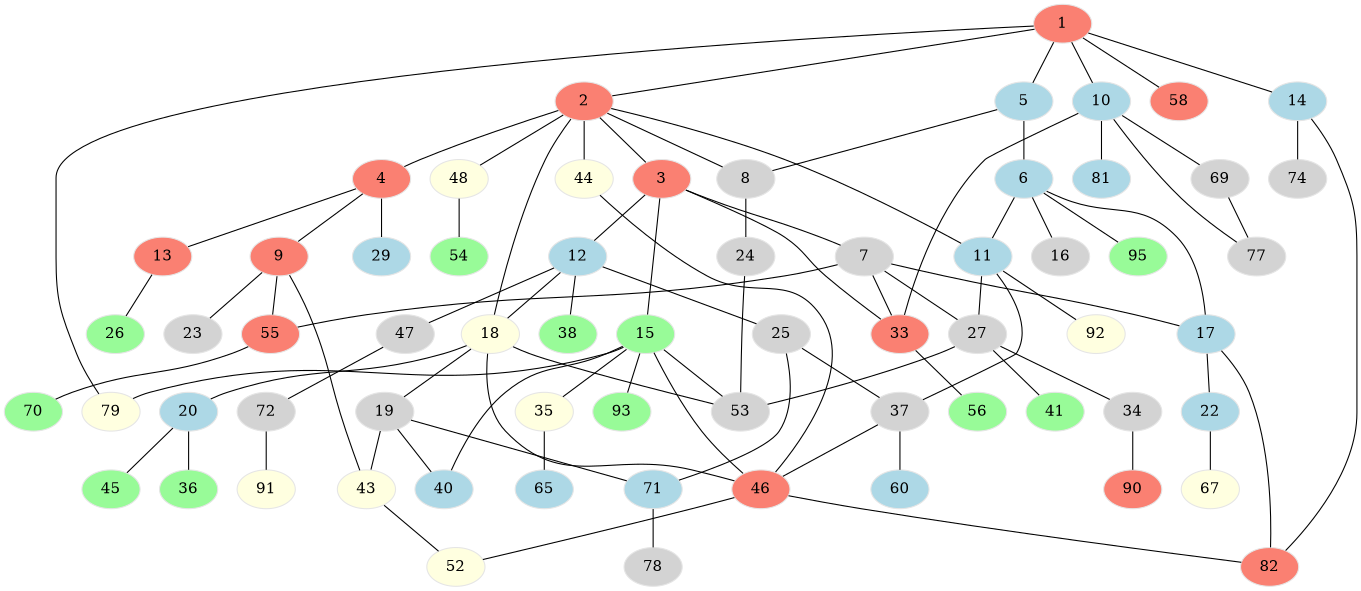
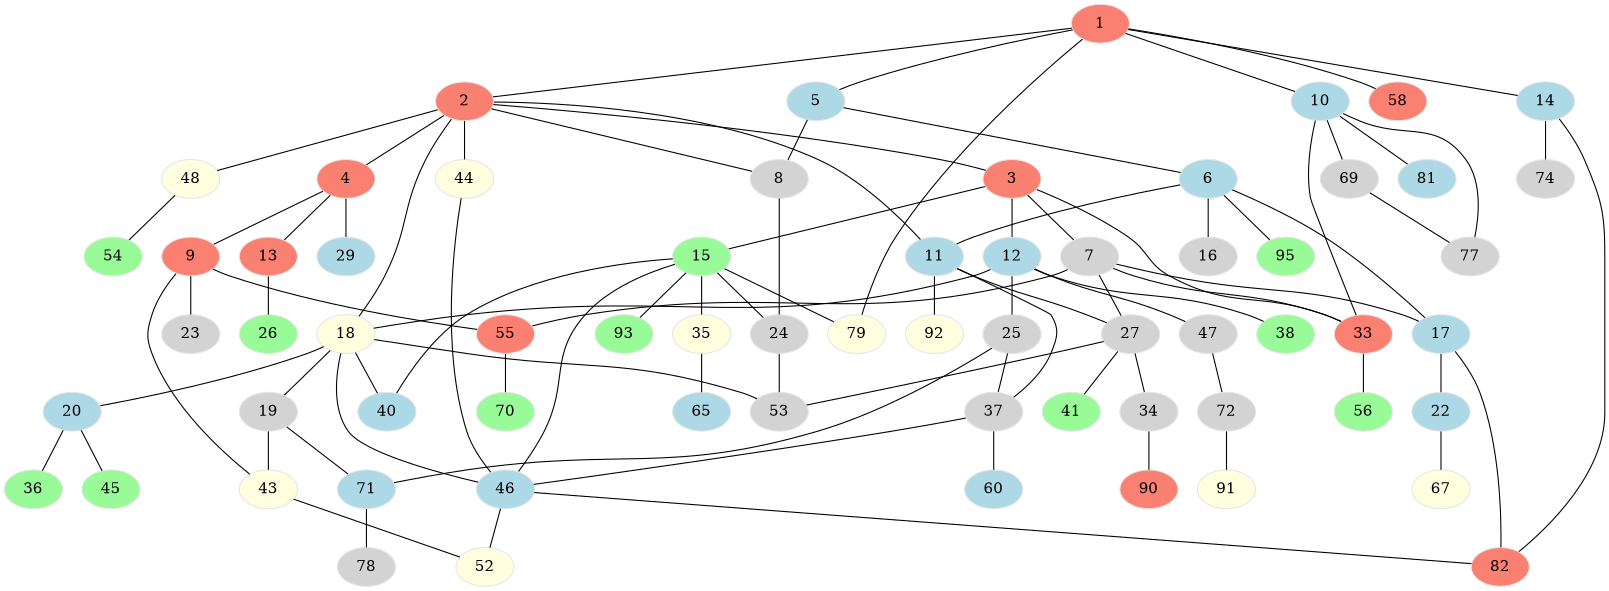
  graph {
    node [color=gray90 fillcolor=lightgrey style=filled]
    1 [fillcolor=salmon super="+100"]
    2 [fillcolor=salmon]
    5 [fillcolor=lightblue]
    10 [fillcolor=lightblue super="+42"]
    14 [fillcolor=lightblue]
    58 [fillcolor=salmon super="+85"]
    79 [fillcolor=lightyellow]
    3 [fillcolor=salmon super="+98"]
    4 [fillcolor=salmon super="+21"]
    8 [super="+86"]
    11 [fillcolor=lightblue super="+63"]
    18 [fillcolor=lightyellow super="+30"]
    44 [fillcolor=lightyellow]
    48 [fillcolor=lightyellow super="+59"]
    6 [fillcolor=lightblue super="+64"]
    33 [fillcolor=salmon super="+74"]
    69
    81 [fillcolor=lightblue]
    77 [super="+97"]
    n20 [label=74]
    82 [fillcolor=salmon super="+89"]
    7 [super="+31"]
    12 [fillcolor=lightblue super="+28"]
    15 [fillcolor=palegreen super="+76"]
    9 [fillcolor=salmon super="+94"]
    13 [fillcolor=salmon]
    29 [fillcolor=lightblue]
    24 [super="+57"]
    27 [super="+62"]
    37 [super="+51"]
    92 [fillcolor=lightyellow]
-   46 [fillcolor=salmon super="+49"]
+   46 [fillcolor=lightblue super="+49"]
    19 [super="+39"]
    20 [fillcolor=lightblue super="+32"]
    53 [super="+87"]
    54 [fillcolor=palegreen]
    17 [fillcolor=lightblue super="+68"]
    55 [fillcolor=salmon super="+61"]
    25 [super="+84"]
    38 [fillcolor=palegreen super="+50"]
    47
    35 [fillcolor=lightyellow super="+66"]
    40 [fillcolor=lightblue]
    93 [fillcolor=palegreen]
    56 [fillcolor=palegreen]
    23
    43 [fillcolor=lightyellow super="+83"]
    26 [fillcolor=palegreen super="+96"]
    16
    95 [fillcolor=palegreen]
    22 [fillcolor=lightblue]
    34
    41 [fillcolor=palegreen]
    70 [fillcolor=palegreen]
    52 [fillcolor=lightyellow]
    60 [fillcolor=lightblue super="+80"]
    71 [fillcolor=lightblue super="+73"]
    72
    65 [fillcolor=lightblue]
    67 [fillcolor=lightyellow]
    36 [fillcolor=palegreen]
    45 [fillcolor=palegreen super="+88"]
    78
    90 [fillcolor=salmon]
    91 [fillcolor=lightyellow]
    1 -- 2
    1 -- 5
    1 -- 10
    1 -- 14
    1 -- 58
    1 -- 79
    2 -- 3
    2 -- 4 [weight=2]
    2 -- 8
    2 -- 11
    2 -- 18
    2 -- 44
    2 -- 48
    5 -- 8
    5 -- 6
    10 -- 33
    10 -- 69
    10 -- 81
    10 -- 77
    14 -- n20
    14 -- 82
    3 -- 33
    3 -- 7
    3 -- 12
    3 -- 15
    4 -- 9
    4 -- 13
    4 -- 29
    8 -- 24
    11 -- 27
    11 -- 37
    11 -- 92
    18 -- 46
    18 -- 19
    18 -- 20
    18 -- 53 [weight=2]
    44 -- 46
    48 -- 54
    6 -- 11
    6 -- 17
    6 -- 16
    6 -- 95
    33 -- 56
    69 -- 77
    7 -- 33
    7 -- 27
    7 -- 17
    7 -- 55
    12 -- 18
    12 -- 25
    12 -- 38
    12 -- 47
    15 -- 79
-   15 -- 53
+   15 -- 24
    15 -- 46
    15 -- 35
    15 -- 40
    15 -- 93
    9 -- 55
    9 -- 23
    9 -- 43
    13 -- 26
    24 -- 53
    27 -- 53
    27 -- 34
    27 -- 41
    37 -- 46
    37 -- 60
    46 -- 82
    46 -- 52
-   19 -- 40
+   18 -- 40
    19 -- 43
    19 -- 71
    20 -- 36
    20 -- 45
    17 -- 82
    17 -- 22
    55 -- 70
    25 -- 37
    25 -- 71
    47 -- 72
    35 -- 65
    43 -- 52
    22 -- 67
    34 -- 90
    71 -- 78
    72 -- 91
  }
